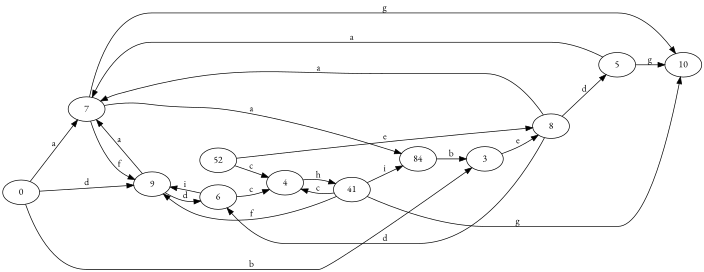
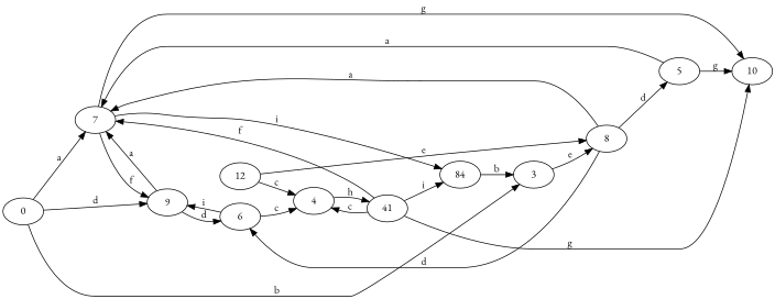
  strict digraph {
    fontname="EB Garamond"
    rankdir=LR
    node [fontname="EB Garamond"]
    edge [fontname="EB Garamond"]
    n1 [label=7]
    9
    10
    n4 [label=84]
    6
    3
    0
    8
-   12 [label=52]
+   12
    4
    5
    n12 [label=41]
    n1 -> 9 [label=f]
    n1 -> 10 [label=g]
-   n1 -> n4 [label=a]
+   n1 -> n4 [label=i]
    9 -> n1 [label=a]
    9 -> 6 [label=d]
    n4 -> 3 [label=b]
    6 -> 9 [label=i]
    6 -> 4 [label=c]
    3 -> 8 [label=e]
    0 -> n1 [label=a]
    0 -> 9 [label=d]
    0 -> 3 [label=b]
    8 -> n1 [label=a]
    8 -> 6 [label=d]
    8 -> 5 [label=d]
    12 -> 8 [label=e]
    12 -> 4 [label=c]
    4 -> n12 [label=h]
    5 -> n1 [label=a]
    5 -> 10 [label=g]
-   n12 -> 9 [label=f]
+   n12 -> n1 [label=f]
    n12 -> 10 [label=g]
    n12 -> n4 [label=i]
    n12 -> 4 [label=c]
  }
